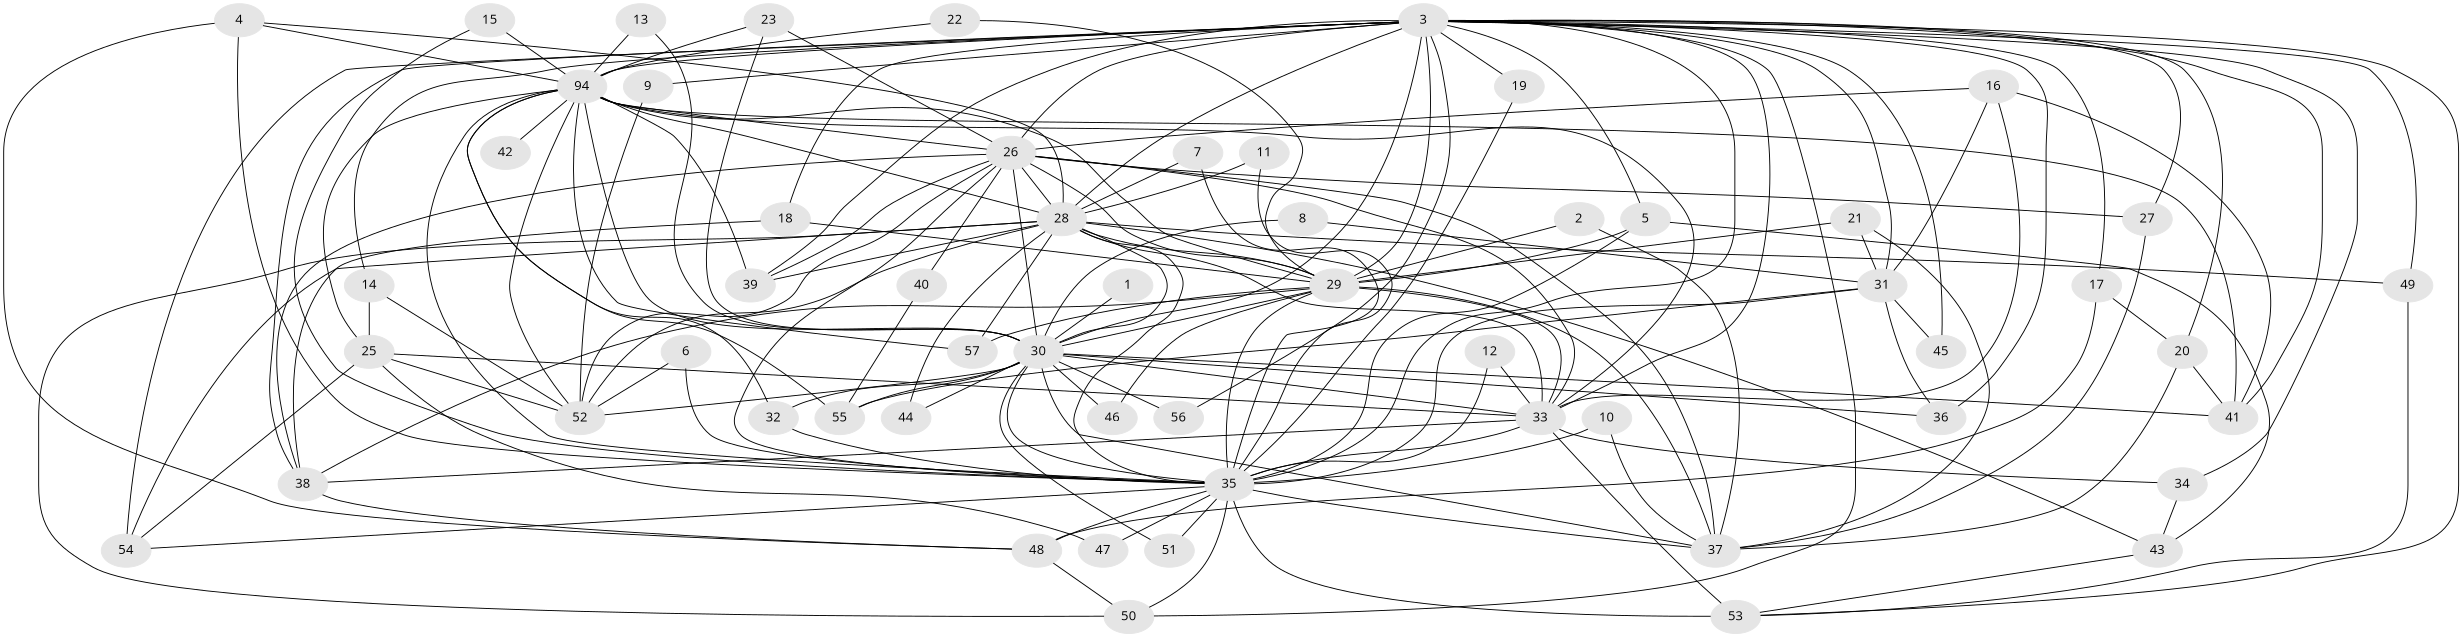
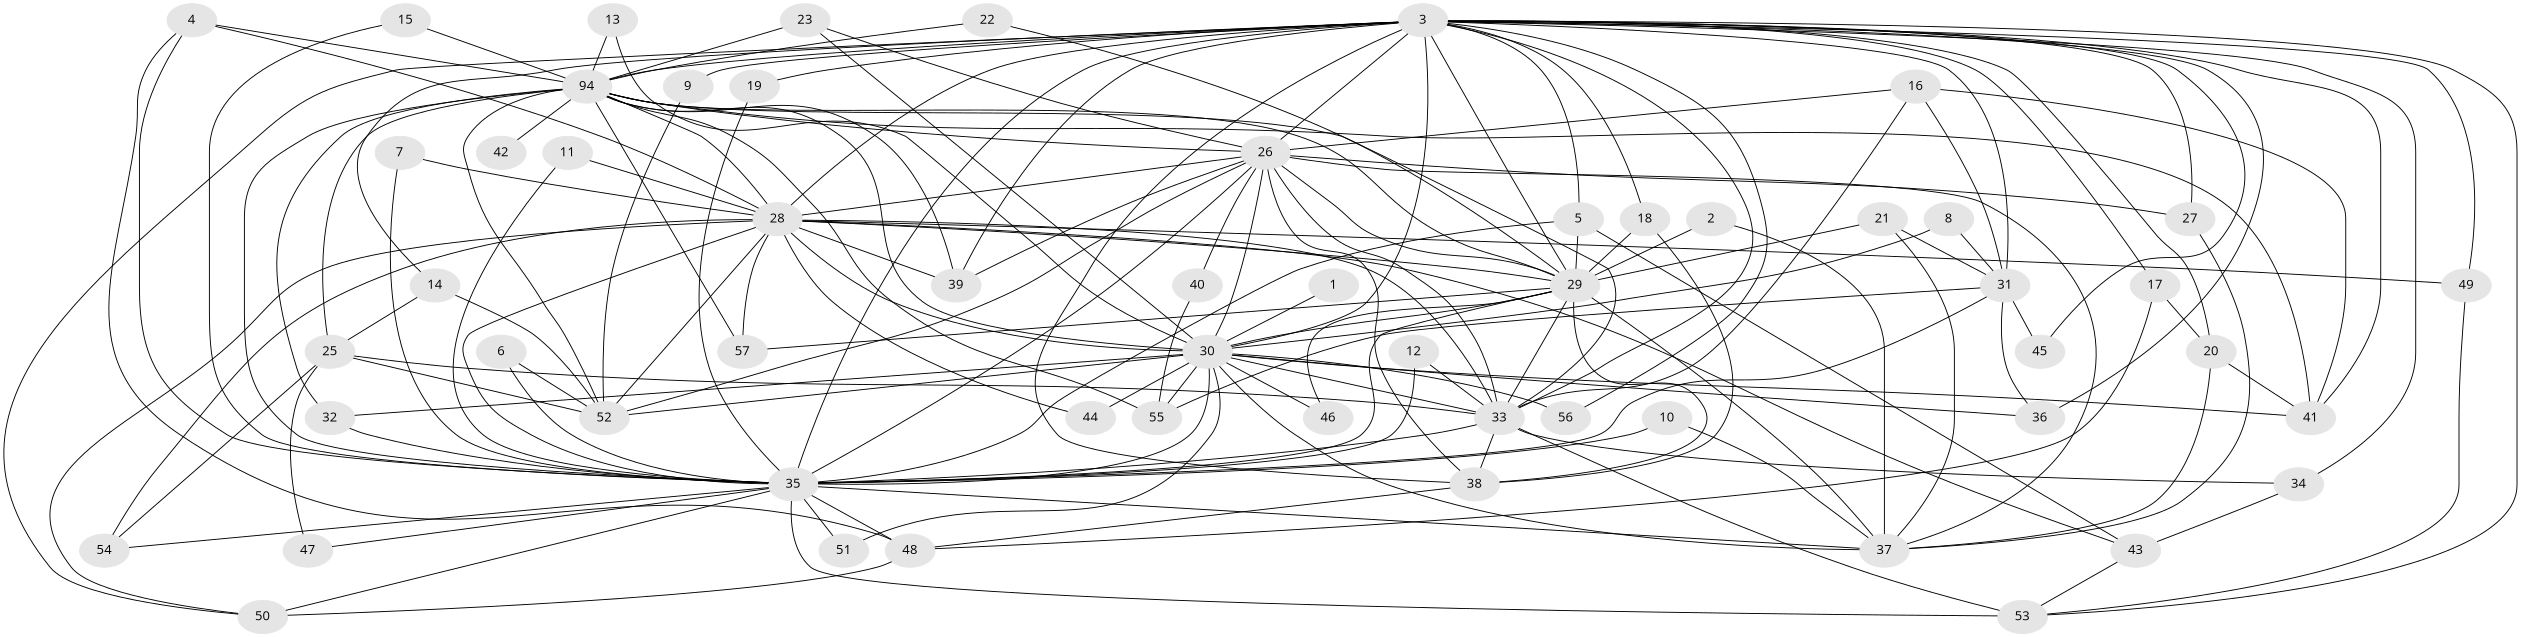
  graph {
    fontname="Open Sans"
    node [color=gray90 fontname="Open Sans" style=filled]
    edge [fontname="Open Sans" weight=1.0]
    1
    30
    37
    33
    35
    36
    41
    56
    52
    32
    55
    44
    46
    51
    2
    29
    38
    57
    3
    5
    9
    14
    17
    18
    19
    20
    n27 [label=94]
    26
    27
    28
    31
    34
    39
    45
    49
    50
    53
    54
    43
    25
    48
    42
    40
    47
    4
    6
    7
    8
    10
    11
    12
    13
    15
    16
    21
    22
    23
    1 -- 30
    30 -- 37
    30 -- 33
    30 -- 35
    30 -- 36
    30 -- 41
    30 -- 56
    30 -- 52
    30 -- 32
    30 -- 55 [weight=2.0]
    30 -- 44
    30 -- 46
    30 -- 51
    33 -- 35 [weight=2.0]
    33 -- 38
    33 -- 34
    33 -- 53
    35 -- 37
    35 -- 51
    35 -- 50
    35 -- 53 [weight=2.0]
    35 -- 54
    35 -- 48
    35 -- 47
    32 -- 35 [weight=2.0]
    2 -- 37
    2 -- 29
    29 -- 30
    29 -- 37
    29 -- 33 [weight=2.0]
    29 -- 35
    29 -- 46
    29 -- 38
    29 -- 57
    38 -- 48
    3 -- 30 [weight=4.0]
    3 -- 33 [weight=2.0]
    3 -- 35 [weight=4.0]
    3 -- 36
    3 -- 41
    3 -- 56
    3 -- 29 [weight=3.0]
    3 -- 38
    3 -- 5
    3 -- 9
    3 -- 14
    3 -- 17
    3 -- 18
    3 -- 19
    3 -- 20
    3 -- n27 [weight=2.0]
    3 -- 26 [weight=3.0]
    3 -- 27 [weight=2.0]
    3 -- 28 [weight=5.0]
    3 -- 31
    3 -- 34
    3 -- 39
    3 -- 45 [weight=2.0]
    3 -- 49
    3 -- 50
    3 -- 53
-   3 -- 54
    5 -- 35
    5 -- 29
    5 -- 43
    9 -- 52
    14 -- 52
    14 -- 25
    17 -- 20
    17 -- 48
    18 -- 29
    18 -- 38
    19 -- 35
    20 -- 37
    20 -- 41
    n27 -- 30
    n27 -- 33 [weight=2.0]
    n27 -- 35
    n27 -- 41
    n27 -- 52
    n27 -- 32
    n27 -- 55
    n27 -- 29 [weight=2.0]
    n27 -- 57
    n27 -- 26
    n27 -- 28 [weight=2.0]
    n27 -- 39
    n27 -- 25 [weight=2.0]
    n27 -- 42 [weight=2.0]
    26 -- 30
    26 -- 37
    26 -- 33
    26 -- 35
    26 -- 52
    26 -- 29
    26 -- 38
    26 -- 27
    26 -- 28 [weight=2.0]
    26 -- 39
    26 -- 40
    27 -- 37
    28 -- 30 [weight=2.0]
    28 -- 33 [weight=2.0]
    28 -- 35 [weight=3.0]
    28 -- 52
    28 -- 44
    28 -- 29 [weight=2.0]
    28 -- 57
    28 -- 39
    28 -- 49
    28 -- 50
    28 -- 54
    28 -- 43
    31 -- 35
    31 -- 36
    31 -- 55
    31 -- 45
    34 -- 43
    49 -- 53
    43 -- 53
    25 -- 33
    25 -- 52
    25 -- 54
    25 -- 47
    48 -- 50
    40 -- 55
    4 -- 35
    4 -- n27
    4 -- 28
    4 -- 48
    6 -- 35
    6 -- 52
    7 -- 35
    7 -- 28
    8 -- 30
    8 -- 31
    10 -- 37
    10 -- 35
    11 -- 35
    11 -- 28
    12 -- 33
    12 -- 35
    13 -- 30
    13 -- n27
    15 -- 35
    15 -- n27
    16 -- 33
    16 -- 41
    16 -- 26
    16 -- 31
    21 -- 37
    21 -- 29
    21 -- 31
    22 -- 29
    22 -- n27
    23 -- 30
    23 -- n27
    23 -- 26
  }
